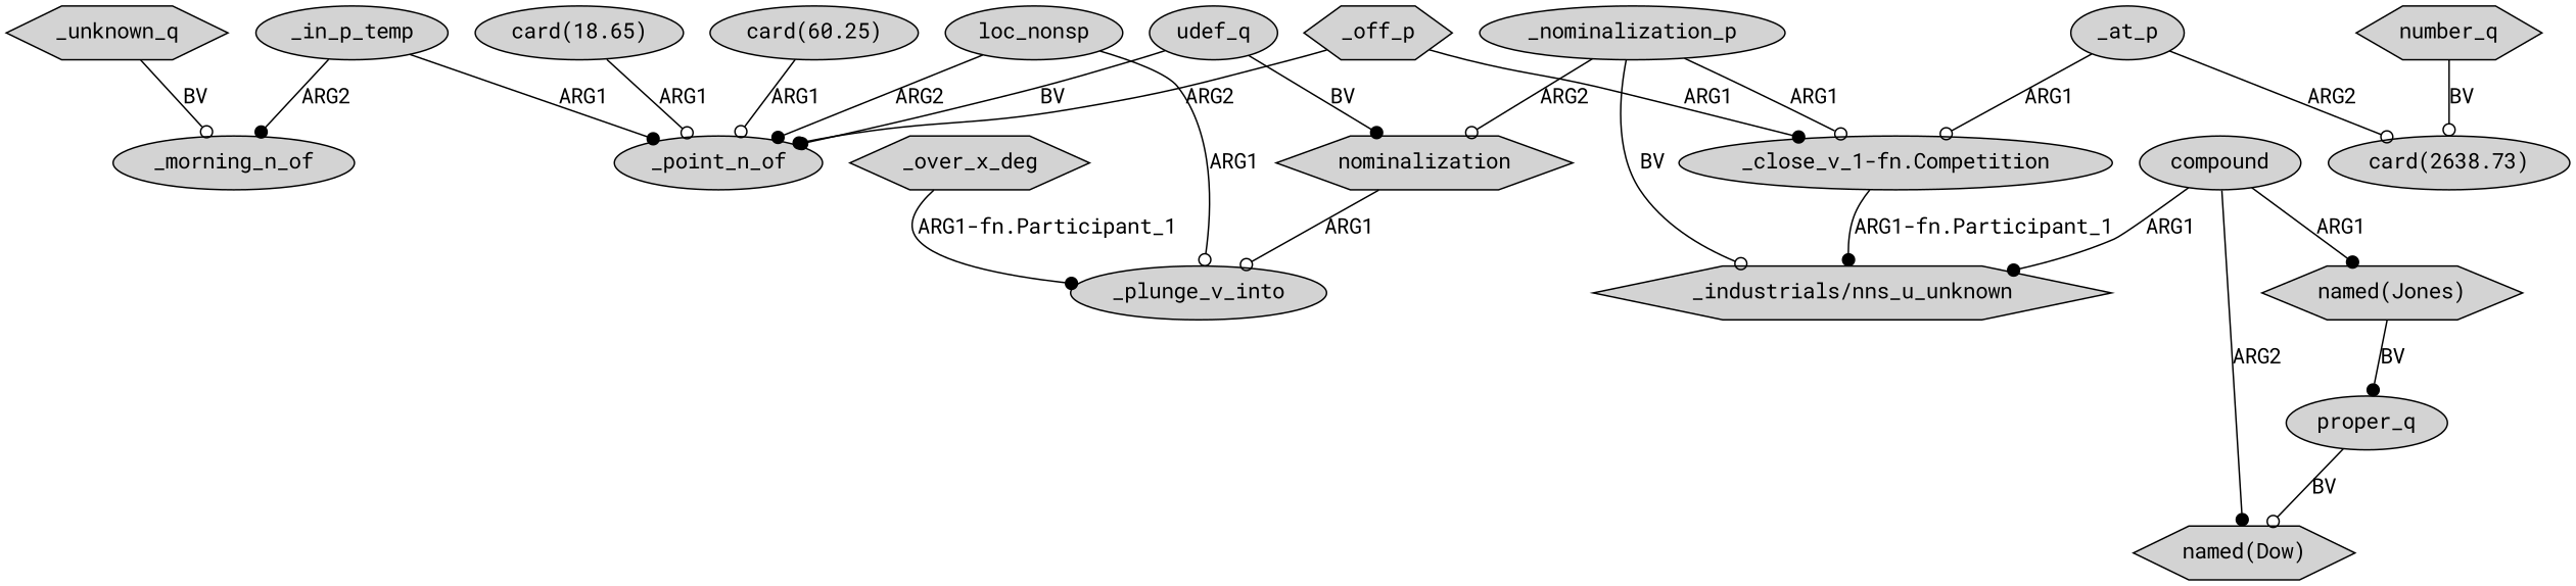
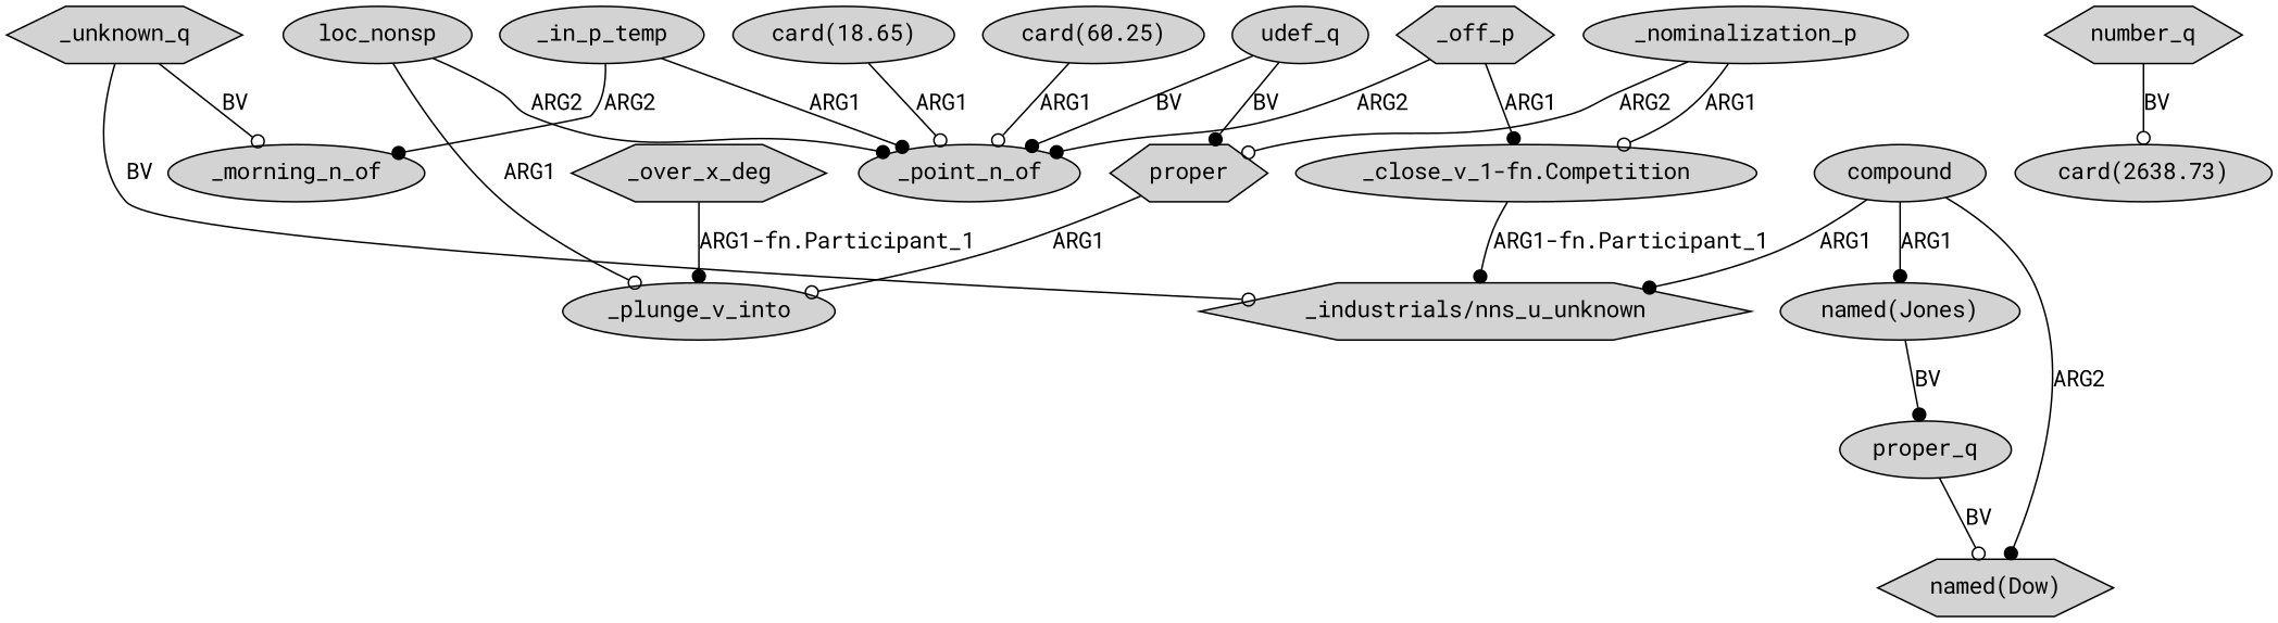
  digraph {
    fontname="Roboto Mono"
    node [fontname="Roboto Mono" shape=ellipse style=filled]
    edge [arrowhead=dot fontname="Roboto Mono"]
    _in_p_temp
    _morning_n_of
    _point_n_of
    "card(18.65)"
    n5 [label=_nominalization_p]
    "_close_v_1-fn.Competition"
-   nominalization [shape=hexagon]
+   nominalization [shape=hexagon label=proper]
    "_industrials/nns_u_unknown" [shape=hexagon]
    _plunge_v_into
    compound
-   "named(Jones)" [shape=hexagon]
+   "named(Jones)"
    "named(Dow)" [shape=hexagon]
    proper_q
-   _at_p
    "card(2638.73)"
    udef_q
    n17 [label=_unknown_q shape=hexagon]
    loc_nonsp
    _off_p [shape=hexagon]
    number_q [shape=hexagon]
    "card(60.25)"
    _over_x_deg [shape=hexagon]
    _in_p_temp -> _morning_n_of [label=ARG2]
    _in_p_temp -> _point_n_of [label=ARG1]
    "card(18.65)" -> _point_n_of [arrowhead=odot label=ARG1]
    n5 -> "_close_v_1-fn.Competition" [arrowhead=odot label=ARG1]
    n5 -> nominalization [arrowhead=odot label=ARG2]
    "_close_v_1-fn.Competition" -> "_industrials/nns_u_unknown" [label="ARG1-fn.Participant_1"]
    nominalization -> _plunge_v_into [arrowhead=odot label=ARG1]
    compound -> "_industrials/nns_u_unknown" [label=ARG1]
    compound -> "named(Jones)" [label=ARG1]
    compound -> "named(Dow)" [label=ARG2]
    "named(Jones)" -> proper_q [label=BV]
    proper_q -> "named(Dow)" [arrowhead=odot label=BV]
-   _at_p -> "_close_v_1-fn.Competition" [arrowhead=odot label=ARG1]
-   _at_p -> "card(2638.73)" [arrowhead=odot label=ARG2]
    udef_q -> _point_n_of [label=BV]
    udef_q -> nominalization [label=BV]
    n17 -> _morning_n_of [arrowhead=odot label=BV]
-   n5 -> "_industrials/nns_u_unknown" [arrowhead=odot label=BV]
+   n17 -> "_industrials/nns_u_unknown" [arrowhead=odot label=BV]
    loc_nonsp -> _point_n_of [label=ARG2]
    loc_nonsp -> _plunge_v_into [arrowhead=odot label=ARG1]
    _off_p -> _point_n_of [label=ARG2]
    _off_p -> "_close_v_1-fn.Competition" [label=ARG1]
    number_q -> "card(2638.73)" [arrowhead=odot label=BV]
    "card(60.25)" -> _point_n_of [arrowhead=odot label=ARG1]
    _over_x_deg -> _plunge_v_into [label="ARG1-fn.Participant_1"]
  }
